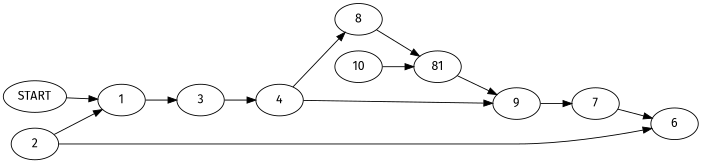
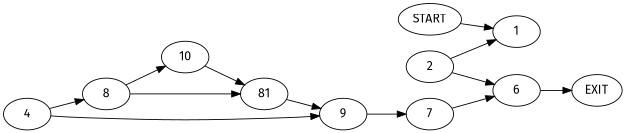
  digraph {
    fontname="Fira Sans"
    rankdir=LR
    node [fontname="Fira Sans"]
    edge [fontname="Fira Sans"]
    n1 [label=START]
    1
-   3
+   n4 [label=EXIT]
    2
    6
    4
    8
    9
    10
    n11 [label=81]
    7
    n1 -> 1
-   1 -> 3
-   3 -> 4
    2 -> 1
    2 -> 6
+   6 -> n4
    4 -> 8
    4 -> 9
+   8 -> 10
    8 -> n11
    9 -> 7
    10 -> n11
    n11 -> 9
    7 -> 6
  }
